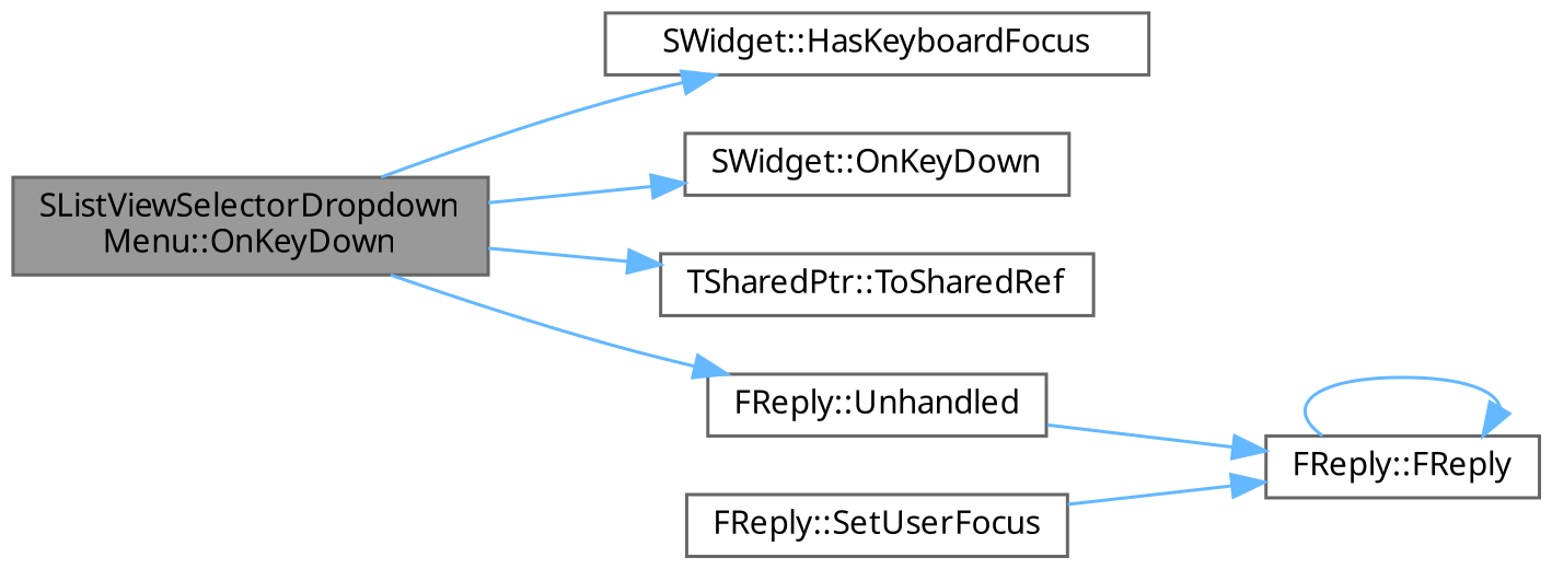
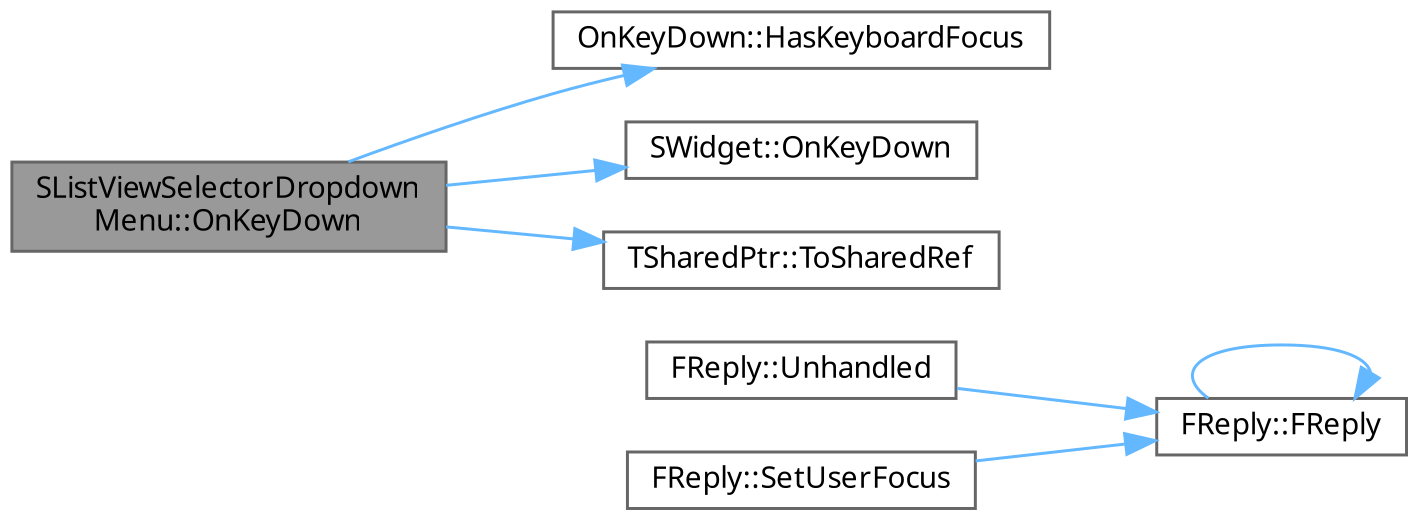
  digraph {
    fontname="Noto Sans"
    rankdir=LR
    node [color=grey40 fillcolor=white fontname="Noto Sans" fontsize=10 shape=box style=filled]
    edge [color=steelblue1 fontname="Noto Sans" fontsize=10 labelfontname=Helvetica labelfontsize=10 style=solid]
    n1 [color=gray40 fillcolor=grey60 fontcolor=black height=0.2 label="SListViewSelectorDropdown\lMenu::OnKeyDown" width=0.4]
-   n2 [height=0.2 label="SWidget::HasKeyboardFocus" width=0.4]
+   n2 [height=0.2 label="OnKeyDown::HasKeyboardFocus" width=0.4]
    n3 [height=0.2 label="SWidget::OnKeyDown" width=0.4]
    n4 [height=0.2 label="TSharedPtr::ToSharedRef" width=0.4]
    n5 [height=0.2 label="FReply::Unhandled" width=0.4]
    n6 [height=0.2 label="FReply::SetUserFocus" width=0.4]
    n7 [height=0.2 label="FReply::FReply" width=0.4]
    n1 -> n2
    n1 -> n3
    n1 -> n4
-   n1 -> n5
    n5 -> n7
    n6 -> n7
    n7 -> n7
  }
